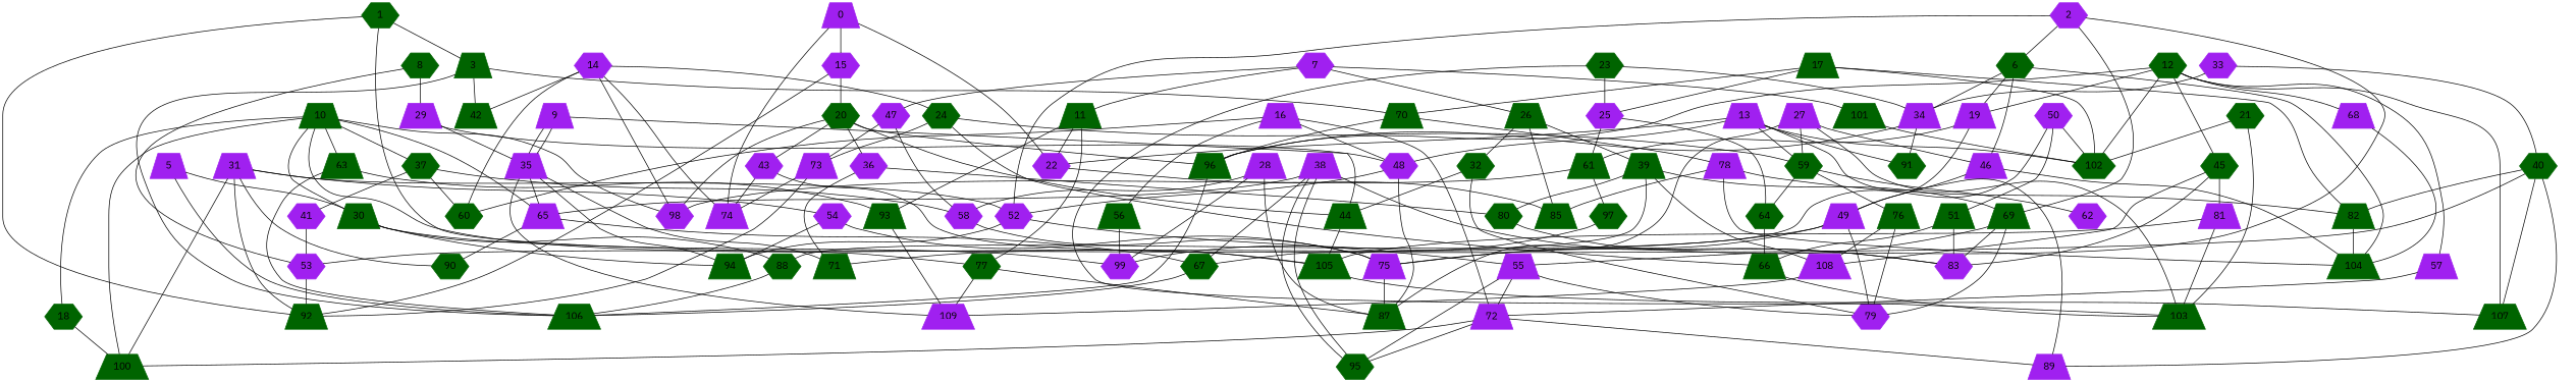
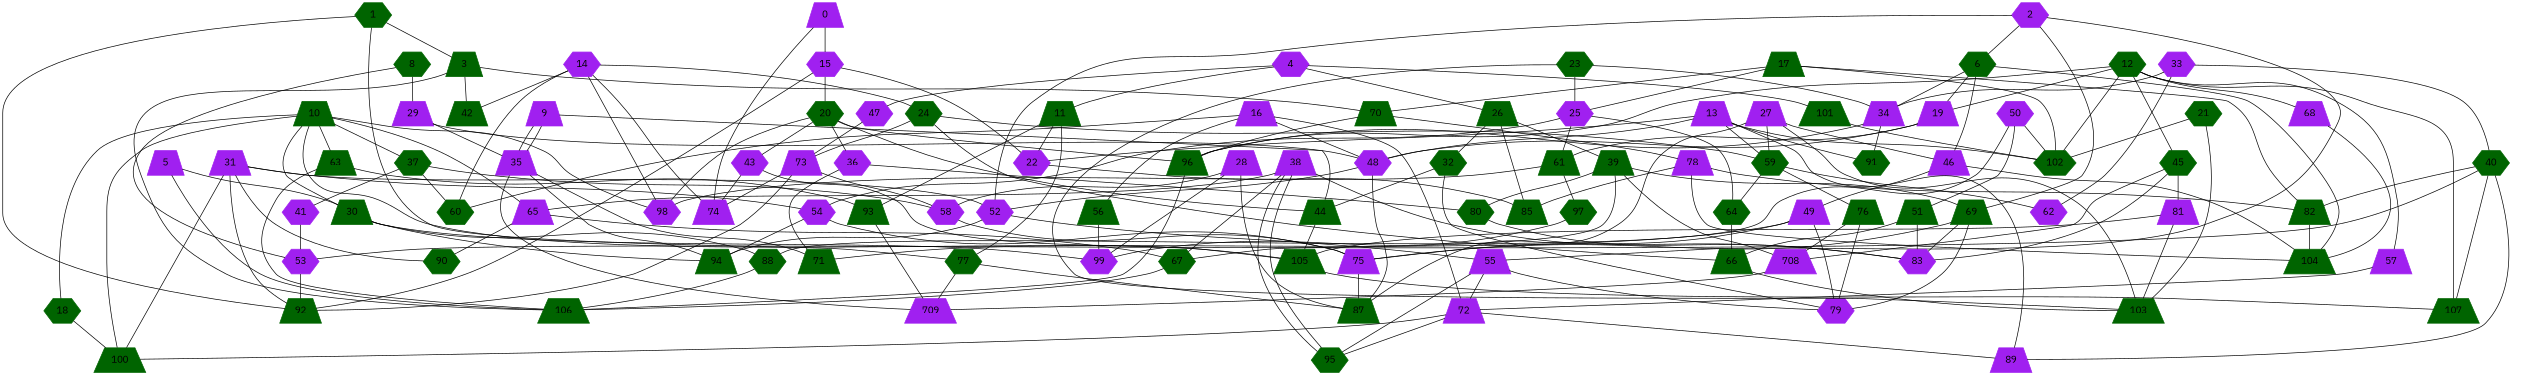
  graph {
    fontname="IBM Plex Sans"
    node [color=darkgreen fontname="IBM Plex Sans" shape=trapezium style=filled]
    edge [fontname="IBM Plex Sans"]
    1 [shape=hexagon]
    3
    77 [shape=hexagon]
    92
    42
    70
    106
    87
-   109 [color=purple]
+   109 [color=purple label=709]
    2 [color=purple shape=hexagon]
    6 [shape=hexagon]
    52 [color=purple shape=hexagon]
    55 [color=purple]
    69
    19 [color=purple]
    34 [color=purple]
    46 [color=purple]
    104
    94
    72 [color=purple]
    79 [color=purple shape=hexagon]
    95 [shape=hexagon]
    83 [color=purple shape=hexagon]
    75 [color=purple]
    96
    78 [color=purple]
-   4 [color=purple shape=hexagon label=7]
+   4 [color=purple shape=hexagon]
    11
    26
    47 [color=purple shape=hexagon]
    101
    22 [color=purple shape=hexagon]
    93
    85
    32 [shape=hexagon]
    39
    73 [color=purple]
    58 [color=purple shape=hexagon]
    102 [shape=hexagon]
    5 [color=purple]
    30
    99 [color=purple shape=hexagon]
    88 [shape=hexagon]
    48 [color=purple shape=hexagon]
    61
    91 [shape=hexagon]
    49 [color=purple]
    n48 [color=purple label=0]
    15 [color=purple shape=hexagon]
    74 [color=purple]
    20 [shape=hexagon]
    8 [shape=hexagon]
    29 [color=purple]
    53 [color=purple shape=hexagon]
    35 [color=purple]
    9 [color=purple]
    44
    65 [color=purple]
    71
    105
    10
    18 [shape=hexagon]
    37 [shape=hexagon]
    63
    98 [color=purple shape=hexagon]
    100
    60 [shape=hexagon]
    41 [color=purple shape=hexagon]
    90 [shape=hexagon]
    67 [shape=hexagon]
    107
    12 [shape=hexagon]
    45 [shape=hexagon]
    57 [color=purple]
    68 [color=purple]
-   108 [color=purple]
+   108 [color=purple label=708]
    81 [color=purple]
    13 [color=purple]
    59 [shape=hexagon]
    89 [color=purple]
    64 [shape=hexagon]
    62 [color=purple shape=hexagon]
    76
    14 [color=purple shape=hexagon]
    24 [shape=hexagon]
    66
    36 [color=purple shape=hexagon]
    43 [color=purple shape=hexagon]
    16 [color=purple]
    56
    17
    25 [color=purple shape=hexagon]
    82
    54 [color=purple shape=hexagon]
    97 [shape=hexagon]
    80 [shape=hexagon]
    21 [shape=hexagon]
    103
    23 [shape=hexagon]
    27 [color=purple]
    28 [color=purple]
    31 [color=purple]
    33 [color=purple shape=hexagon]
    40 [shape=hexagon]
    38 [color=purple]
    50 [color=purple shape=hexagon]
    51
    1 -- 3
    1 -- 77
    1 -- 92
    3 -- 42
    3 -- 70
    3 -- 106
    77 -- 87
    77 -- 109
    70 -- 96
    70 -- 78
    2 -- 6
    2 -- 52
    2 -- 55
    2 -- 69
    6 -- 19
    6 -- 34
    6 -- 46
    6 -- 104
    52 -- 55
    52 -- 94
    55 -- 72
    55 -- 79
    55 -- 95
    69 -- 79
    69 -- 83
    69 -- 75
-   19 -- 49
+   19 -- 48
    19 -- 61
    34 -- 96
    34 -- 91
    46 -- 104
    46 -- 49
    72 -- 95
    72 -- 100
    72 -- 89
    75 -- 87
    96 -- 106
    78 -- 104
    78 -- 85
    78 -- 82
    4 -- 11
    4 -- 26
    4 -- 47
    4 -- 101
    11 -- 77
    11 -- 22
    11 -- 93
    26 -- 85
    26 -- 32
    26 -- 39
    47 -- 73
-   47 -- 58
+   73 -- 58
    101 -- 102
    22 -- 85
    93 -- 109
    32 -- 79
    32 -- 44
    39 -- 69
    39 -- 67
    39 -- 108
    39 -- 80
    73 -- 92
    73 -- 74
    58 -- 75
    5 -- 106
    5 -- 30
    30 -- 94
    30 -- 99
    30 -- 88
    88 -- 106
    48 -- 87
    48 -- 52
    61 -- 98
    61 -- 97
    49 -- 79
    49 -- 75
    49 -- 71
-   n48 -- 22
+   15 -- 22
    n48 -- 15
    n48 -- 74
    15 -- 92
    15 -- 20
    20 -- 96
    20 -- 44
    20 -- 98
    20 -- 36
    20 -- 43
    8 -- 29
    8 -- 53
    29 -- 48
    29 -- 35
    53 -- 92
    35 -- 109
    35 -- 94
-   35 -- 65
    35 -- 71
    9 -- 35
    9 -- 35
    9 -- 44
    44 -- 105
    65 -- 90
    65 -- 67
    105 -- 107
    10 -- 30
    10 -- 65
    10 -- 105
    10 -- 18
    10 -- 37
    10 -- 63
    10 -- 98
    10 -- 100
    18 -- 100
    37 -- 58
    37 -- 60
    37 -- 41
    63 -- 106
    63 -- 93
    41 -- 53
    67 -- 106
    12 -- 19
    12 -- 96
    12 -- 102
    12 -- 107
    12 -- 45
    12 -- 57
    12 -- 68
    45 -- 83
    45 -- 108
    45 -- 81
    57 -- 72
    68 -- 104
    108 -- 109
    81 -- 105
    81 -- 103
    13 -- 22
    13 -- 102
    13 -- 48
    13 -- 91
    13 -- 59
    13 -- 89
    59 -- 64
    59 -- 62
    59 -- 76
    64 -- 66
    76 -- 79
    76 -- 108
    14 -- 42
    14 -- 74
    14 -- 98
    14 -- 60
    14 -- 24
    24 -- 73
    24 -- 59
    24 -- 66
    66 -- 103
    36 -- 71
    36 -- 80
    43 -- 74
    43 -- 105
    16 -- 72
    16 -- 48
    16 -- 60
    16 -- 56
    56 -- 99
    17 -- 70
    17 -- 102
    17 -- 25
    17 -- 82
    25 -- 61
    25 -- 64
+   25 -- 54
    82 -- 104
    54 -- 94
    54 -- 75
    97 -- 99
    80 -- 83
    21 -- 102
    21 -- 103
    23 -- 34
    23 -- 25
    23 -- 103
    27 -- 87
    27 -- 46
    27 -- 59
    27 -- 103
    28 -- 87
    28 -- 58
    28 -- 99
    31 -- 92
    31 -- 52
    31 -- 100
    31 -- 90
    31 -- 54
    33 -- 34
+   33 -- 62
    33 -- 40
    40 -- 53
    40 -- 107
    40 -- 89
    40 -- 82
    38 -- 95
    38 -- 95
    38 -- 83
    38 -- 65
    38 -- 67
    50 -- 102
    50 -- 88
    50 -- 51
    51 -- 83
    51 -- 66
  }
